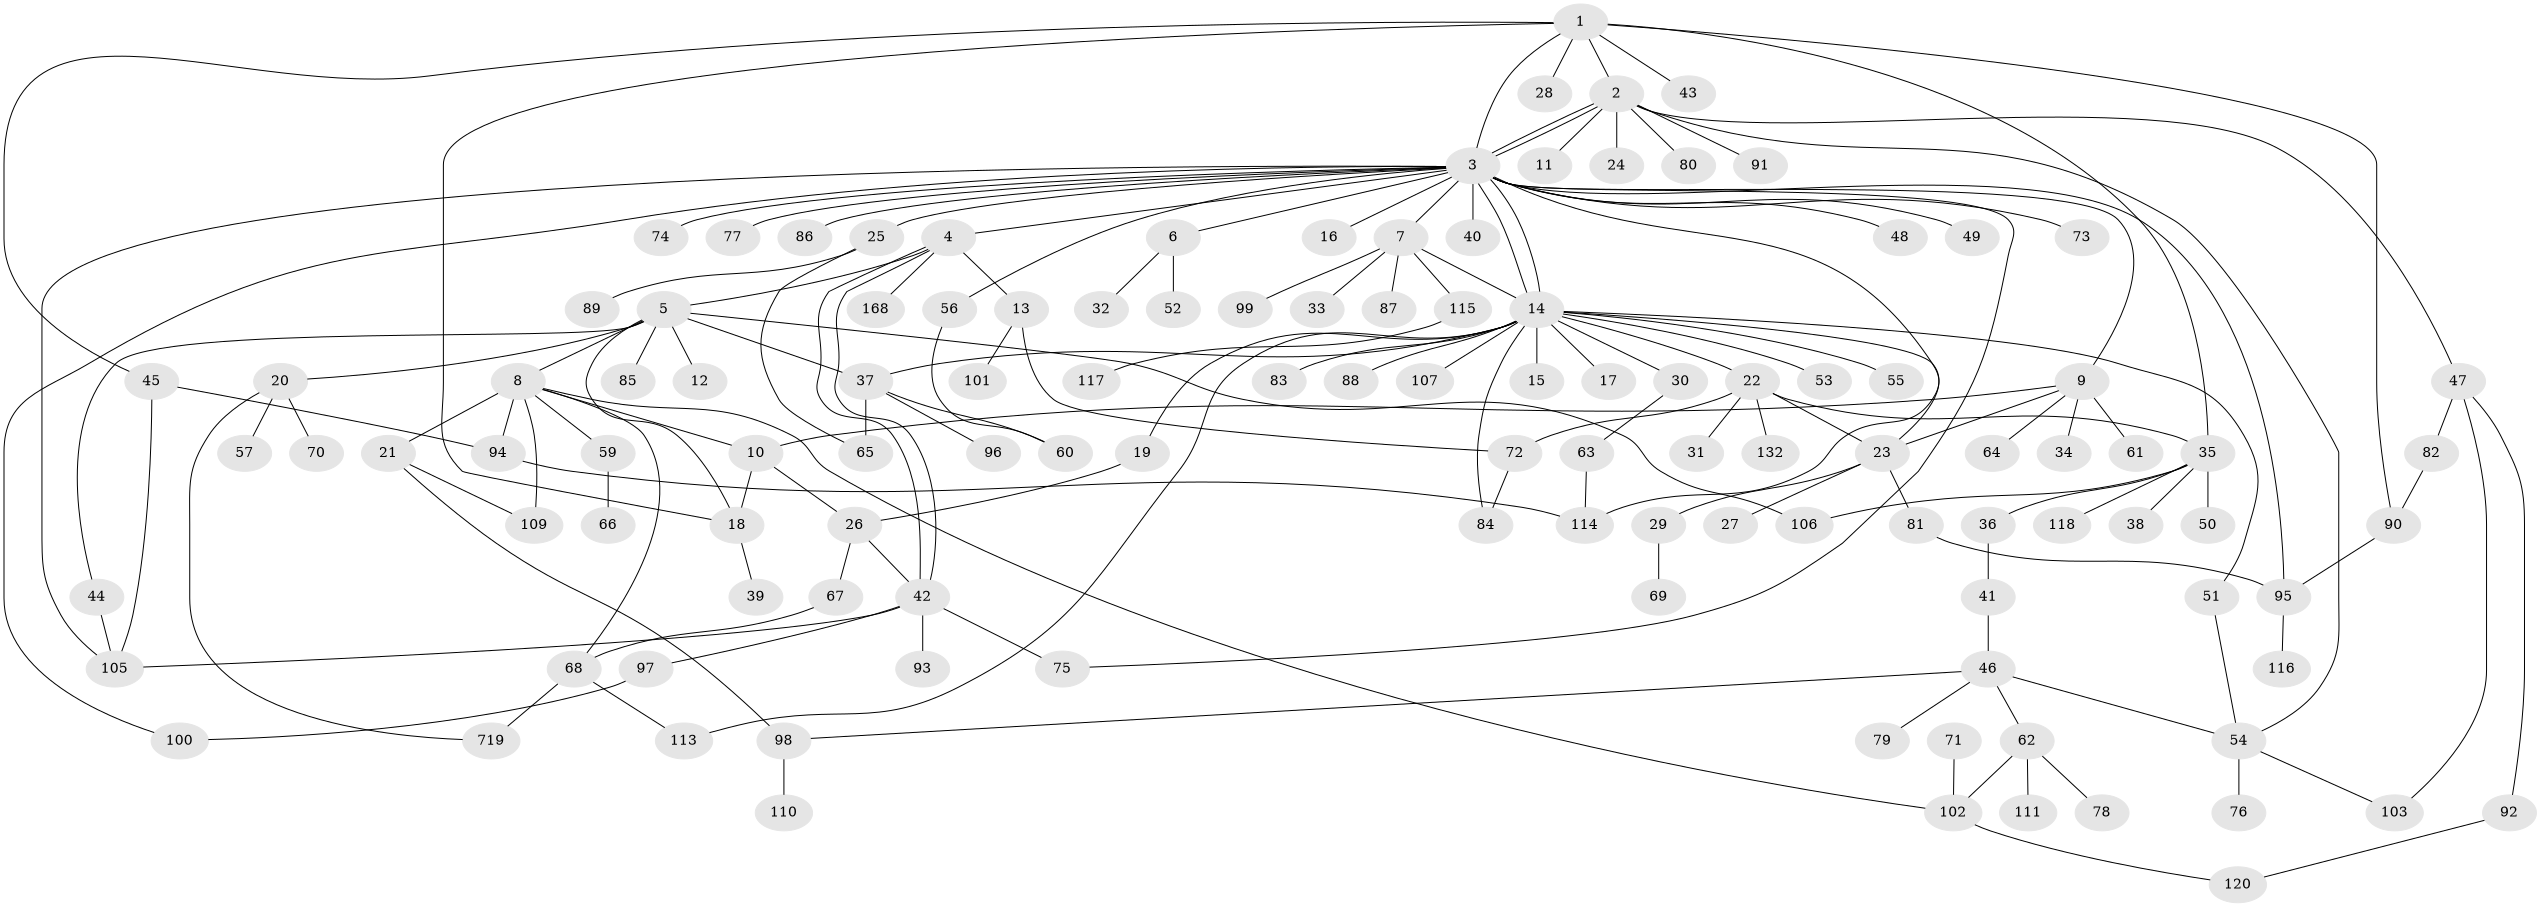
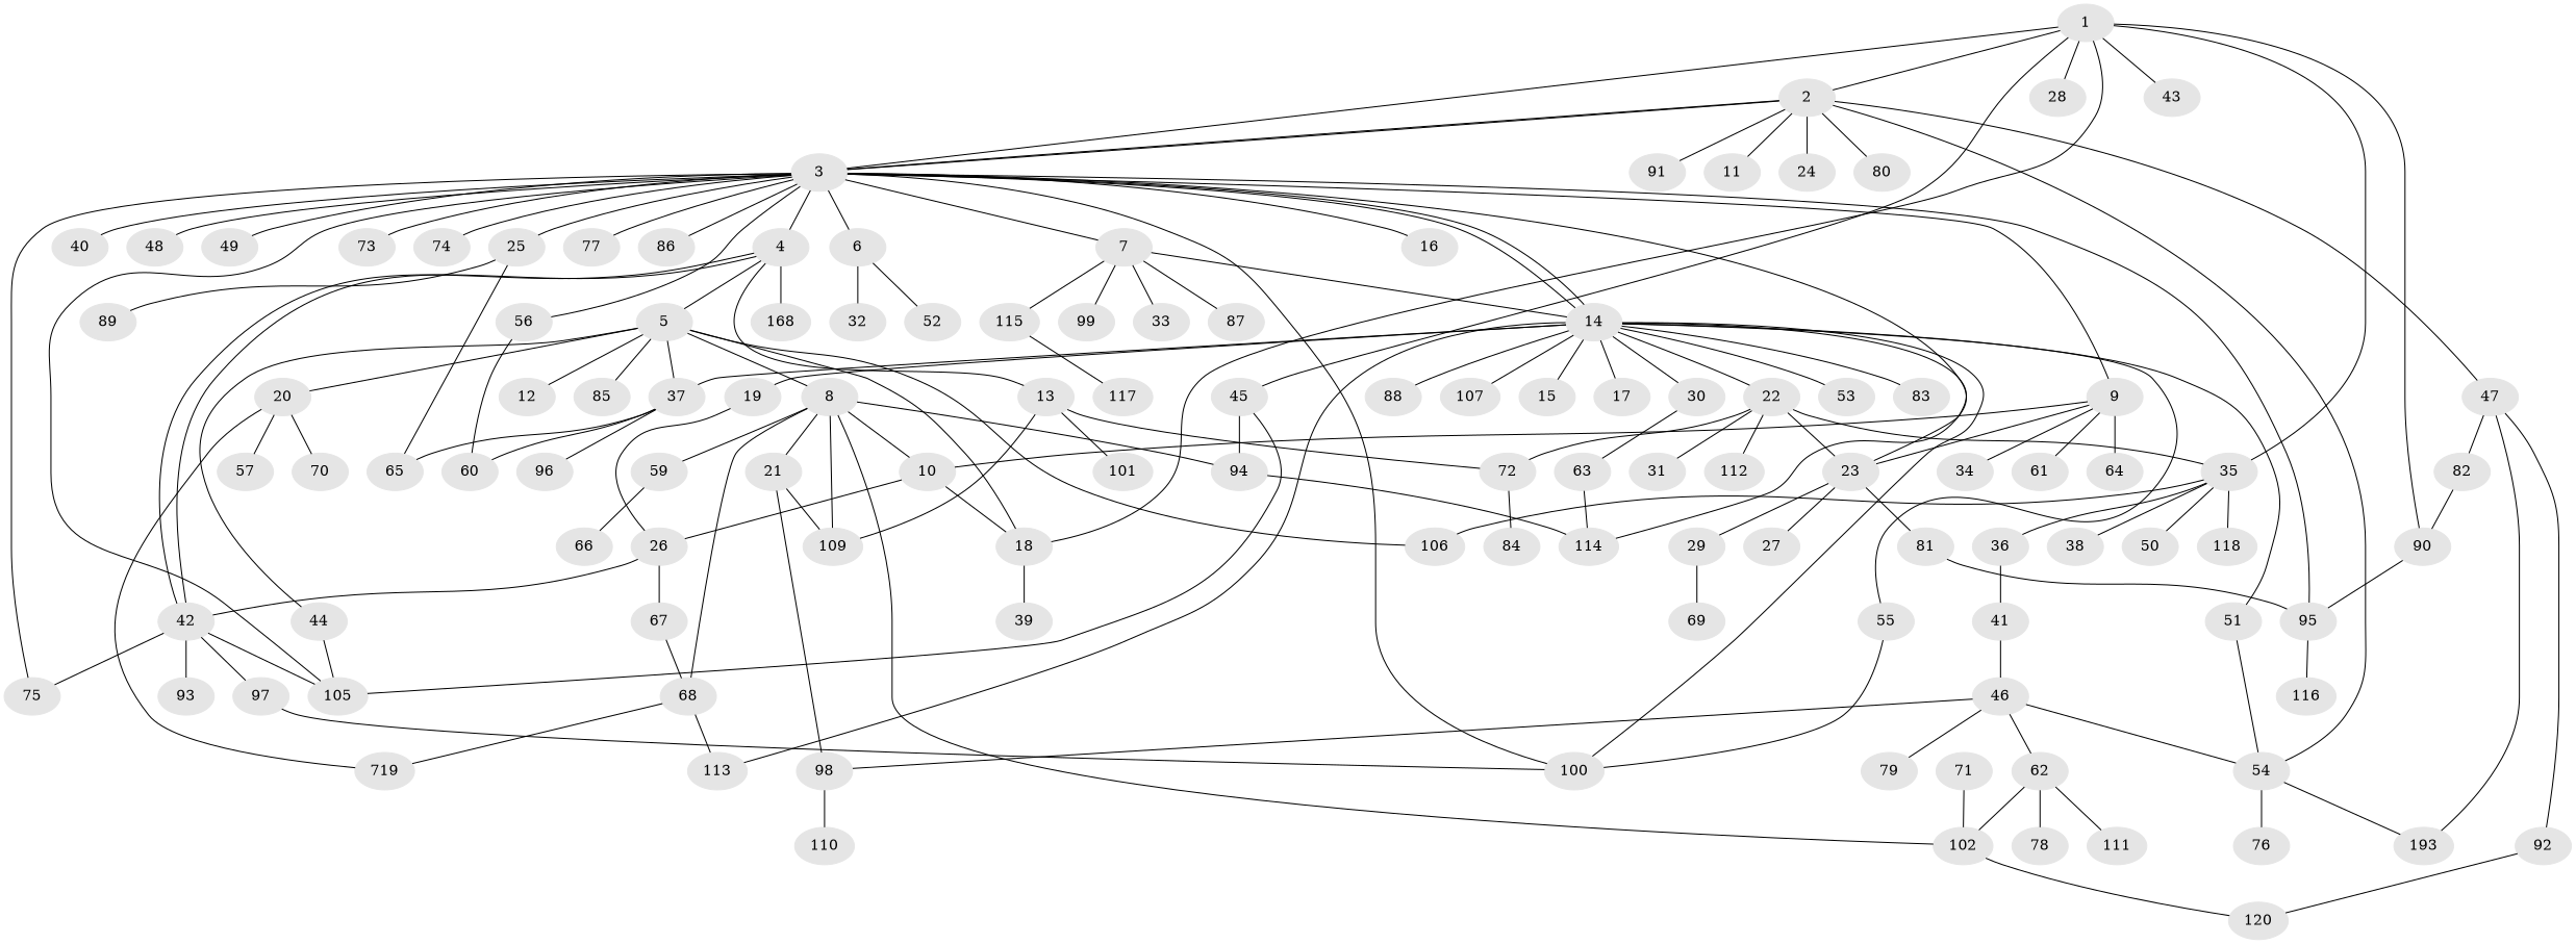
  graph {
    node [color=gray90 style=filled]
    1
    2
    3
    18
    28
    35
    43
    45
    90
    11
    24
    47
    54
    80
    91
    4
    6
    7
    9
    14
    16
    25
    40
    48
    49
    56
    73
    74
    75
    77
    86
    95
    100
    105
    114
    39
    106
    36
    38
    50
    118
    94
    82
    92
-   103
+   103 [label=193]
    76
    5
    13
    42
    n50 [label=168]
    32
    52
    33
    87
    99
    115
    10
    23
    34
    61
    64
    37
    15
    17
    19
    22
    30
    51
    53
    55
    83
    88
    107
    113
    65
    89
    60
    116
    8
    12
    20
    44
    85
    109
    72
    101
    93
    97
    21
    59
    68
    102
    57
    70
    n95 [label=719]
    96
    117
    26
    98
    66
    120
    27
    29
    81
    67
    84
    31
-   112 [label=132]
+   112
    63
    110
    69
    41
    46
    62
    79
    78
    111
    71
    1 -- 2
    1 -- 3
    1 -- 18
    1 -- 28
    1 -- 35
    1 -- 43
    1 -- 45
    1 -- 90
    2 -- 3
    2 -- 3
    2 -- 11
    2 -- 24
    2 -- 47
    2 -- 54
    2 -- 80
    2 -- 91
    3 -- 4
    3 -- 6
    3 -- 7
    3 -- 9
    3 -- 14
    3 -- 14
    3 -- 16
    3 -- 25
    3 -- 40
    3 -- 48
    3 -- 49
    3 -- 56
    3 -- 73
    3 -- 74
    3 -- 75
    3 -- 77
    3 -- 86
    3 -- 95
    3 -- 100
    3 -- 105
    3 -- 114
    18 -- 39
    35 -- 106
    35 -- 36
    35 -- 38
    35 -- 50
    35 -- 118
    45 -- 105
    45 -- 94
    90 -- 95
    47 -- 82
    47 -- 92
    47 -- 103
    54 -- 103
    54 -- 76
    4 -- 5
    4 -- 13
    4 -- 42
    4 -- 42
    4 -- n50
    6 -- 32
    6 -- 52
    7 -- 14
    7 -- 33
    7 -- 87
    7 -- 99
    7 -- 115
    9 -- 10
    9 -- 23
    9 -- 34
    9 -- 61
    9 -- 64
-   14 -- 84
+   14 -- 100
    14 -- 23
    14 -- 37
    14 -- 15
    14 -- 17
    14 -- 19
    14 -- 22
    14 -- 30
    14 -- 51
    14 -- 53
    14 -- 55
    14 -- 83
    14 -- 88
    14 -- 107
    14 -- 113
    25 -- 65
    25 -- 89
    56 -- 60
    95 -- 116
    36 -- 41
    94 -- 114
    82 -- 90
    92 -- 120
    5 -- 18
    5 -- 106
    5 -- 37
    5 -- 8
    5 -- 12
    5 -- 20
    5 -- 44
    5 -- 85
+   13 -- 109
    13 -- 72
    13 -- 101
    42 -- 75
    42 -- 105
    42 -- 93
    42 -- 97
    115 -- 117
    10 -- 18
    10 -- 26
    23 -- 27
    23 -- 29
    23 -- 81
    37 -- 65
    37 -- 60
    37 -- 96
    19 -- 26
    22 -- 35
    22 -- 23
    22 -- 72
    22 -- 31
    22 -- 112
    30 -- 63
    51 -- 54
+   55 -- 100
    8 -- 94
    8 -- 10
    8 -- 109
    8 -- 21
    8 -- 59
    8 -- 68
    8 -- 102
    20 -- 57
    20 -- 70
    20 -- n95
    44 -- 105
    72 -- 84
    97 -- 100
    21 -- 109
    21 -- 98
    59 -- 66
    68 -- 113
    68 -- n95
    102 -- 120
    26 -- 42
    26 -- 67
    98 -- 110
    29 -- 69
    81 -- 95
    67 -- 68
    63 -- 114
    41 -- 46
    46 -- 54
    46 -- 98
    46 -- 62
    46 -- 79
    62 -- 102
    62 -- 78
    62 -- 111
    71 -- 102
  }
